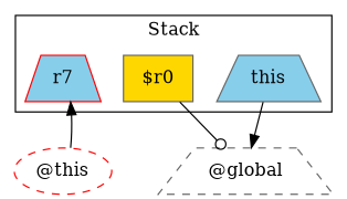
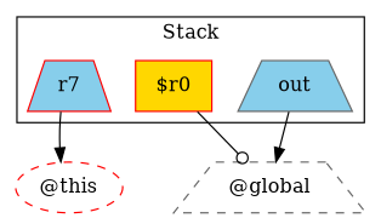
  digraph {
    rankDir=LR
    node [color=gray40 fillcolor=skyblue shape=trapezium style=filled]
    edge [arrowhead=normal]
    n1 [color=red label=r7]
-   "$r0" [fillcolor=gold shape=box]
-   out [label=this]
+   "$r0" [color=red fillcolor=gold shape=box]
+   out
    "@this" [color=red fillcolor=white shape=ellipse style="filled,dashed"]
    "@global" [fillcolor=white style="filled,dashed"]
    subgraph cluster_1 {
      label=Stack
      n1
      "$r0"
      out
    }
-   "@this" -> n1
+   n1 -> "@this"
    "$r0" -> "@global" [arrowhead=odot]
    out -> "@global"
  }
